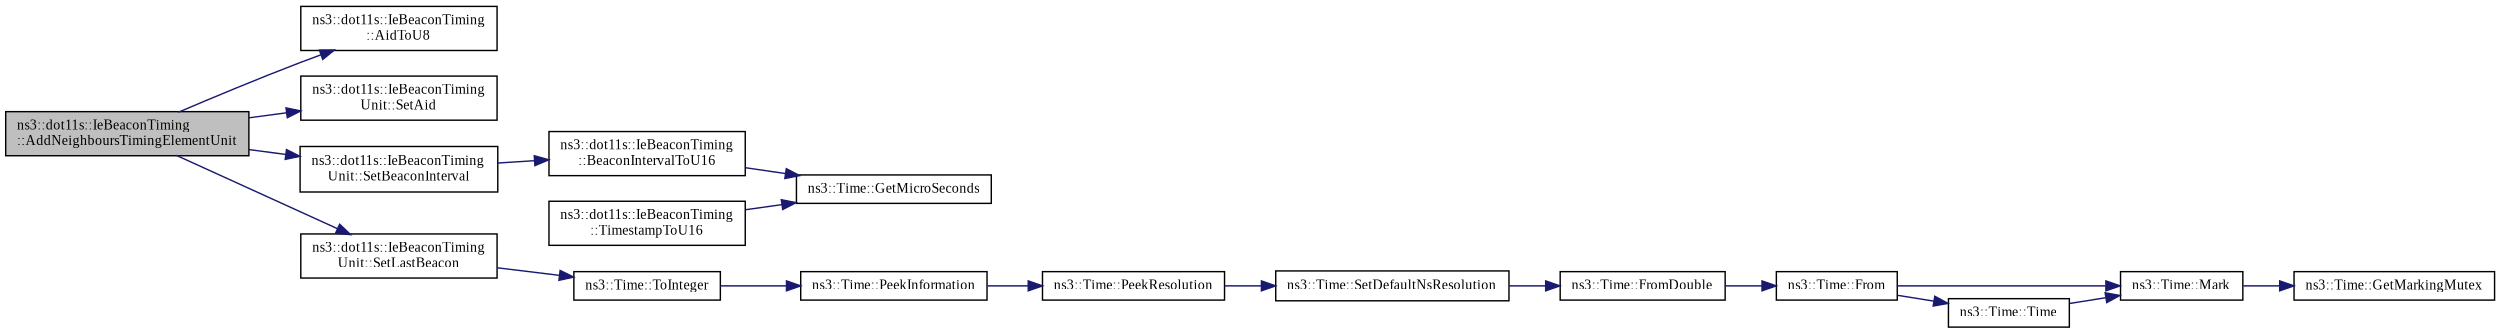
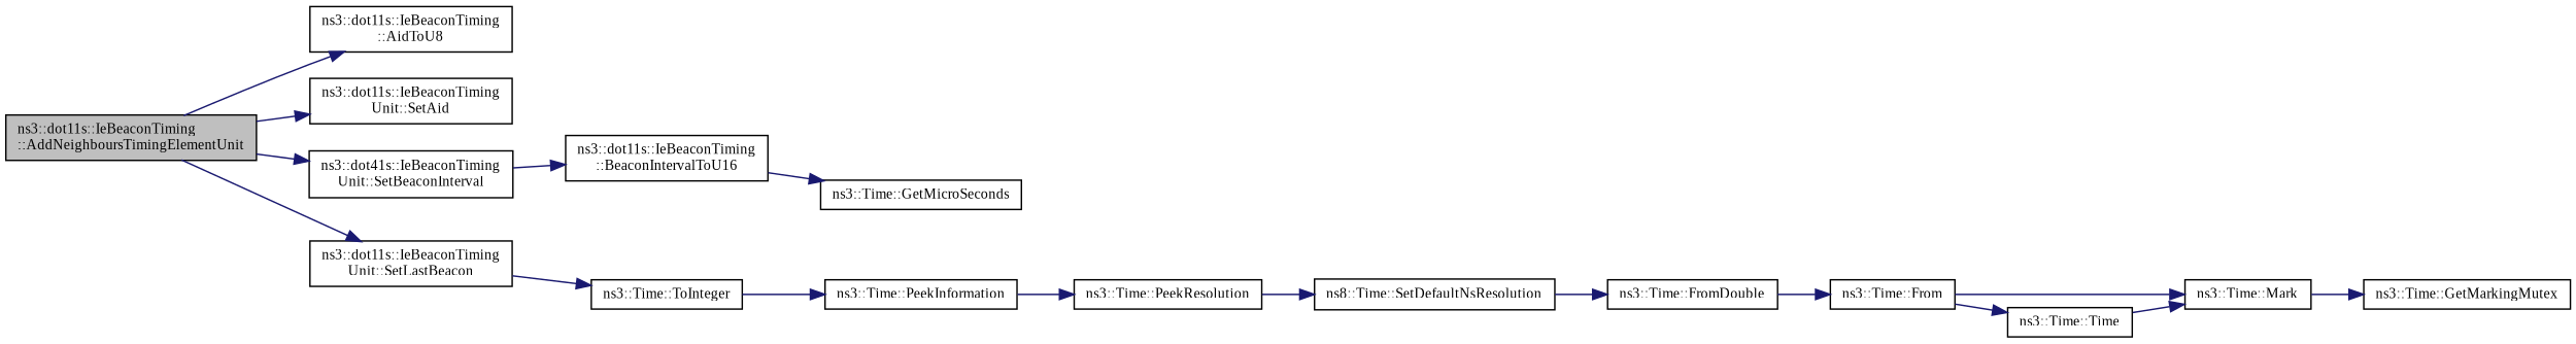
  digraph {
    fontname="Liberation Serif"
    rankdir=LR
    node [color=black fillcolor=white fontname="Liberation Serif" fontsize=10 shape=record style=filled]
    edge [color=midnightblue fontname="Liberation Serif" fontsize=10 labelfontname=Helvetica labelfontsize=10 style=solid]
    n1 [fillcolor=grey75 fontcolor=black height=0.2 label="ns3::dot11s::IeBeaconTiming\l::AddNeighboursTimingElementUnit" width=0.4]
    n2 [height=0.2 label="ns3::dot11s::IeBeaconTiming\l::AidToU8" width=0.4]
    n3 [height=0.2 label="ns3::dot11s::IeBeaconTiming\lUnit::SetAid" width=0.4]
-   n4 [height=0.2 label="ns3::dot11s::IeBeaconTiming\lUnit::SetBeaconInterval" width=0.4]
+   n4 [height=0.2 label="ns3::dot41s::IeBeaconTiming\lUnit::SetBeaconInterval" width=0.4]
    n5 [height=0.2 label="ns3::dot11s::IeBeaconTiming\lUnit::SetLastBeacon" width=0.4]
    n6 [height=0.2 label="ns3::dot11s::IeBeaconTiming\l::BeaconIntervalToU16" width=0.4]
    n7 [height=0.2 label="ns3::Time::GetMicroSeconds" width=0.4]
    n8 [height=0.2 label="ns3::Time::ToInteger" width=0.4]
-   n9 [height=0.2 label="ns3::dot11s::IeBeaconTiming\l::TimestampToU16" width=0.4]
    n10 [height=0.2 label="ns3::Time::PeekInformation" width=0.4]
    n11 [height=0.2 label="ns3::Time::PeekResolution" width=0.4]
-   n12 [height=0.2 label="ns3::Time::SetDefaultNsResolution" width=0.4]
+   n12 [height=0.2 label="ns8::Time::SetDefaultNsResolution" width=0.4]
    n13 [height=0.2 label="ns3::Time::FromDouble" width=0.4]
    n14 [height=0.2 label="ns3::Time::From" width=0.4]
    n15 [height=0.2 label="ns3::Time::Mark" width=0.4]
    n16 [height=0.2 label="ns3::Time::GetMarkingMutex" width=0.4]
    n17 [height=0.2 label="ns3::Time::Time" width=0.4]
    n1 -> n2
    n1 -> n3
    n1 -> n4
    n1 -> n5
    n4 -> n6
    n5 -> n8
    n6 -> n7
    n8 -> n10
-   n9 -> n7
    n10 -> n11
    n11 -> n12
    n12 -> n13
    n13 -> n14
    n14 -> n15
    n14 -> n17
    n15 -> n16
    n17 -> n15
  }
